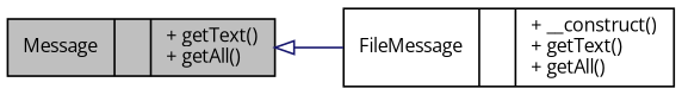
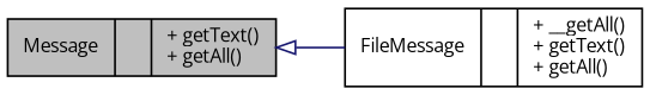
  digraph {
    rankdir=LR
    fontname="Open Sans"
    node [color=black fontname="Open Sans" fontsize=10 shape=record style=filled]
    n1 [fillcolor=grey75 fontcolor=black height=0.2 label="{Message\n||+ getText()\l+ getAll()\l}" width=0.4]
-   n2 [fillcolor=white height=0.2 label="{FileMessage\n||+ __construct()\l+ getText()\l+ getAll()\l}" width=0.4]
+   n2 [fillcolor=white height=0.2 label="{FileMessage\n||+ __getAll()\l+ getText()\l+ getAll()\l}" width=0.4]
    n1 -> n2 [arrowtail=onormal color=midnightblue dir=back fontname="Open Sans" fontsize=10 labelfontname=Helvetica labelfontsize=10 style=solid]
  }
